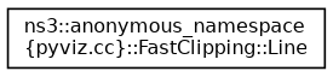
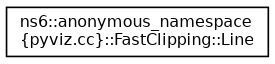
  digraph {
    rankdir=LR
-   n1 [color=black fillcolor=white fontname=Helvetica fontsize=10 height=0.2 label="ns3::anonymous_namespace\l\{pyviz.cc\}::FastClipping::Line" shape=record style=filled width=0.4]
+   n1 [color=black fillcolor=white fontname=Helvetica fontsize=10 height=0.2 label="ns6::anonymous_namespace\l\{pyviz.cc\}::FastClipping::Line" shape=record style=filled width=0.4]
  }
